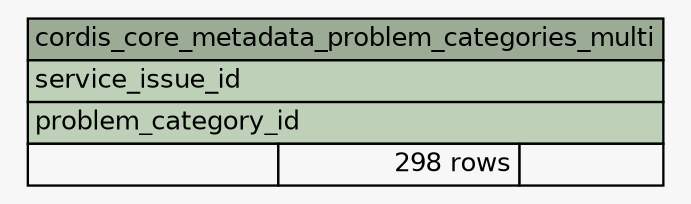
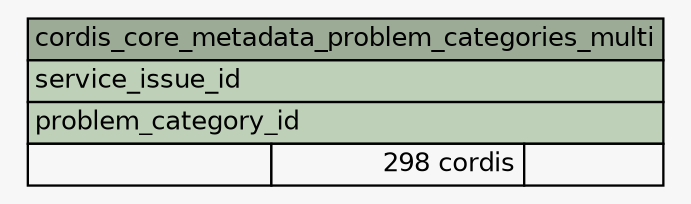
  digraph {
    bgcolor="#f7f7f7"
    fontname=Helvetica
    fontsize=11
    nodesep=0.18
    rankdir=RL
    ranksep=0.46
-   n1 [fontname=Helvetica fontsize=11 label=<     <TABLE BORDER="0" CELLBORDER="1" CELLSPACING="0" BGCOLOR="#ffffff">       <TR><TD COLSPAN="3" BGCOLOR="#9bab96" ALIGN="CENTER">cordis_core_metadata_problem_categories_multi</TD></TR>       <TR><TD PORT="service_issue_id" COLSPAN="3" BGCOLOR="#bed1b8" ALIGN="LEFT">service_issue_id</TD></TR>       <TR><TD PORT="problem_category_id" COLSPAN="3" BGCOLOR="#bed1b8" ALIGN="LEFT">problem_category_id</TD></TR>       <TR><TD ALIGN="LEFT" BGCOLOR="#f7f7f7">  </TD><TD ALIGN="RIGHT" BGCOLOR="#f7f7f7">298 rows</TD><TD ALIGN="RIGHT" BGCOLOR="#f7f7f7">  </TD></TR>     </TABLE>> shape=plaintext]
+   n1 [fontname=Helvetica fontsize=11 label=<     <TABLE BORDER="0" CELLBORDER="1" CELLSPACING="0" BGCOLOR="#ffffff">       <TR><TD COLSPAN="3" BGCOLOR="#9bab96" ALIGN="CENTER">cordis_core_metadata_problem_categories_multi</TD></TR>       <TR><TD PORT="service_issue_id" COLSPAN="3" BGCOLOR="#bed1b8" ALIGN="LEFT">service_issue_id</TD></TR>       <TR><TD PORT="problem_category_id" COLSPAN="3" BGCOLOR="#bed1b8" ALIGN="LEFT">problem_category_id</TD></TR>       <TR><TD ALIGN="LEFT" BGCOLOR="#f7f7f7">  </TD><TD ALIGN="RIGHT" BGCOLOR="#f7f7f7">298 cordis</TD><TD ALIGN="RIGHT" BGCOLOR="#f7f7f7">  </TD></TR>     </TABLE>> shape=plaintext]
  }
